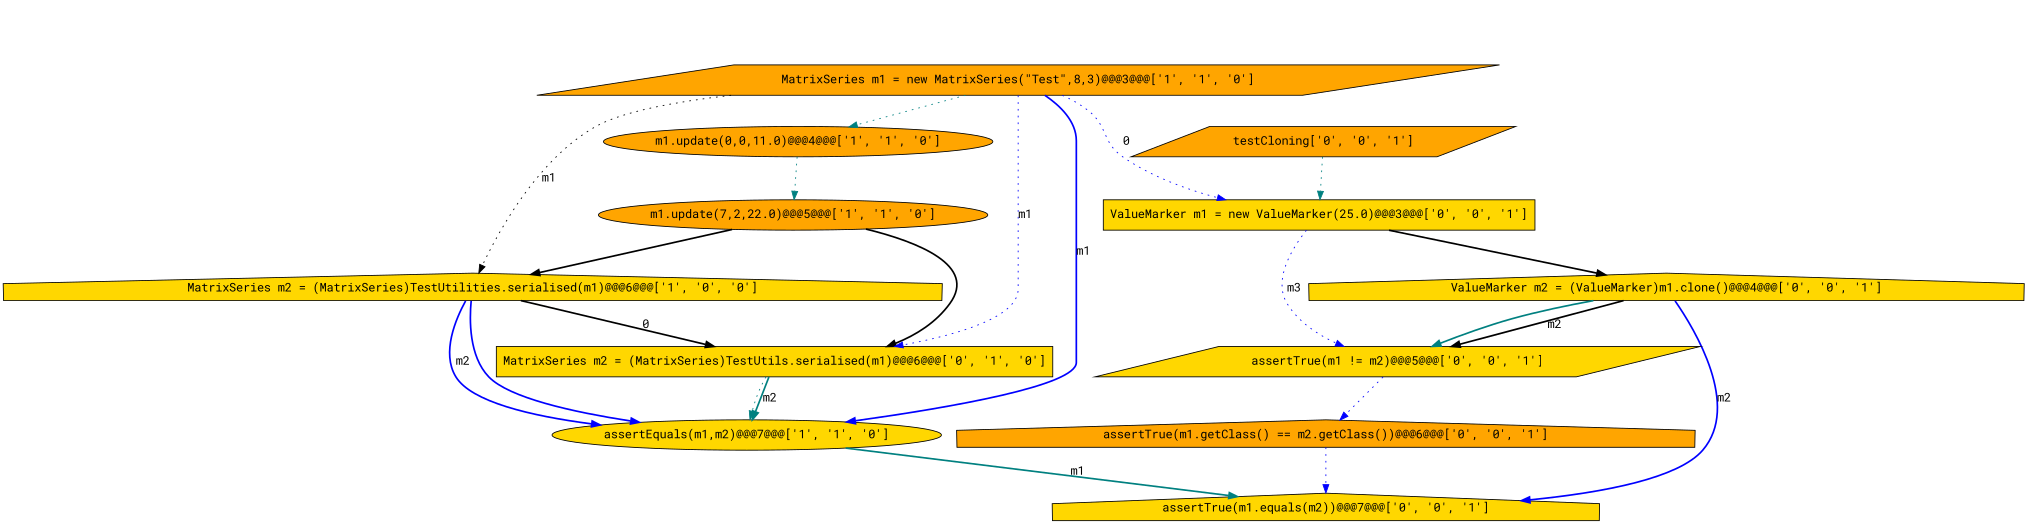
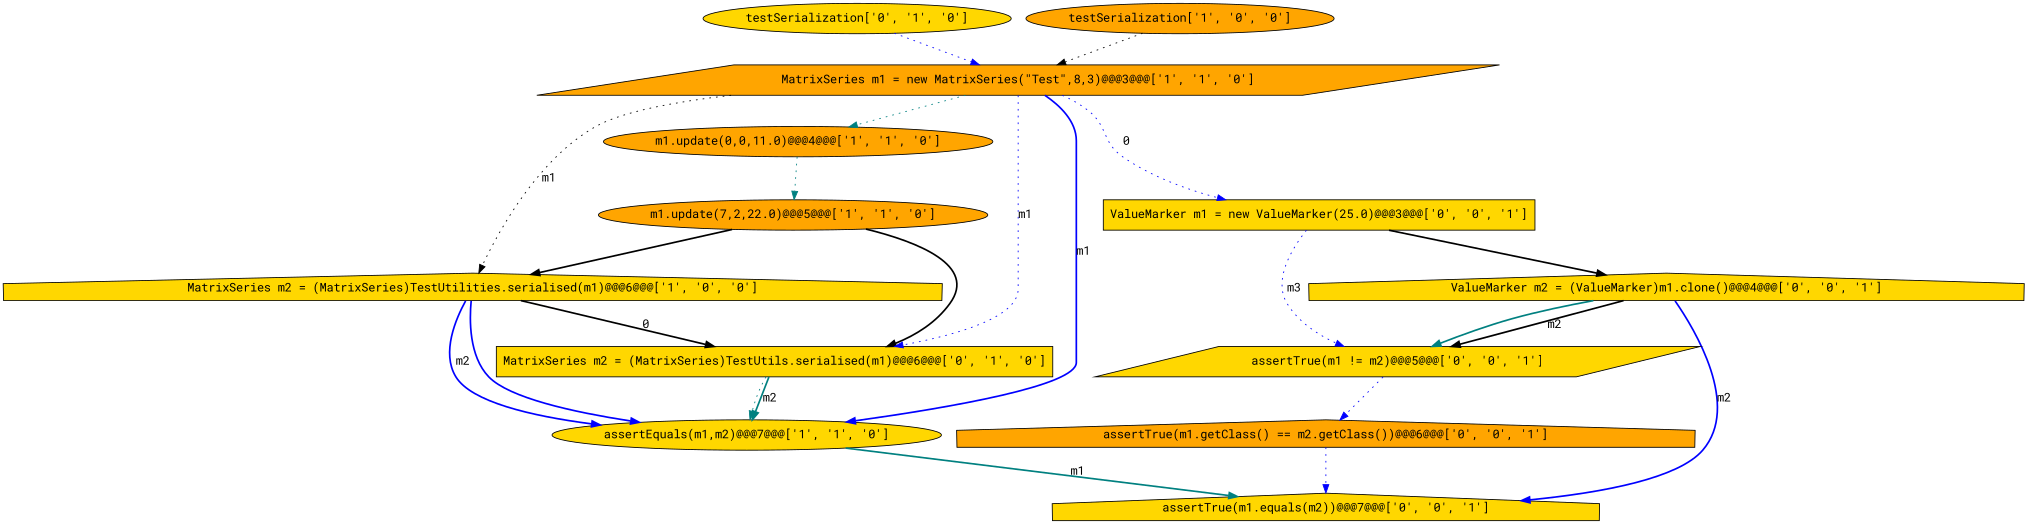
  digraph {
    fontname="Roboto Mono"
    node [fillcolor=gold fontname="Roboto Mono" shape=ellipse style=filled]
    edge [color=blue fontname="Roboto Mono" style=bold]
    n1 [fillcolor=orange label="m1.update(7,2,22.0)@@@5@@@['1', '1', '0']"]
    n2 [label="MatrixSeries m2 = (MatrixSeries)TestUtils.serialised(m1)@@@6@@@['0', '1', '0']" shape=box]
    n3 [label="MatrixSeries m2 = (MatrixSeries)TestUtilities.serialised(m1)@@@6@@@['1', '0', '0']" shape=house]
    n4 [label="assertEquals(m1,m2)@@@7@@@['1', '1', '0']"]
    n5 [fillcolor=orange label="m1.update(0,0,11.0)@@@4@@@['1', '1', '0']"]
    n6 [label="ValueMarker m2 = (ValueMarker)m1.clone()@@@4@@@['0', '0', '1']" shape=house]
    n7 [label="assertTrue(m1.equals(m2))@@@7@@@['0', '0', '1']" shape=house]
    n8 [label="assertTrue(m1 != m2)@@@5@@@['0', '0', '1']" shape=parallelogram]
    n9 [fillcolor=orange label="assertTrue(m1.getClass() == m2.getClass())@@@6@@@['0', '0', '1']" shape=house]
+   n10 [label="testSerialization['0', '1', '0']"]
    n11 [fillcolor=orange label="MatrixSeries m1 = new MatrixSeries(\"Test\",8,3)@@@3@@@['1', '1', '0']" shape=parallelogram]
    n12 [label="ValueMarker m1 = new ValueMarker(25.0)@@@3@@@['0', '0', '1']" shape=box]
-   n14 [fillcolor=orange label="testCloning['0', '0', '1']" shape=parallelogram]
+   n13 [fillcolor=orange label="testSerialization['1', '0', '0']"]
    n1 -> n2 [color=black]
    n1 -> n3 [color=black]
    n2 -> n4 [color=teal style=dotted]
    n2 -> n4 [color=teal label=m2]
    n3 -> n2 [color=black label=0]
    n3 -> n4
    n3 -> n4 [label=m2]
    n4 -> n7 [color=teal label=m1]
    n5 -> n1 [color=teal style=dotted]
    n6 -> n7 [label=m2]
    n6 -> n8 [color=black label=m2]
    n6 -> n8 [color=teal]
    n8 -> n9 [style=dotted]
    n9 -> n7 [style=dotted]
+   n10 -> n11 [style=dotted]
    n11 -> n2 [label=m1 style=dotted]
    n11 -> n3 [color=black label=m1 style=dotted]
    n11 -> n4 [label=m1]
    n11 -> n5 [color=teal style=dotted]
    n11 -> n12 [label=0 style=dotted]
    n12 -> n6 [color=black]
    n12 -> n8 [label=m3 style=dotted]
-   n14 -> n12 [color=teal style=dotted]
+   n13 -> n11 [color=black style=dotted]
  }
